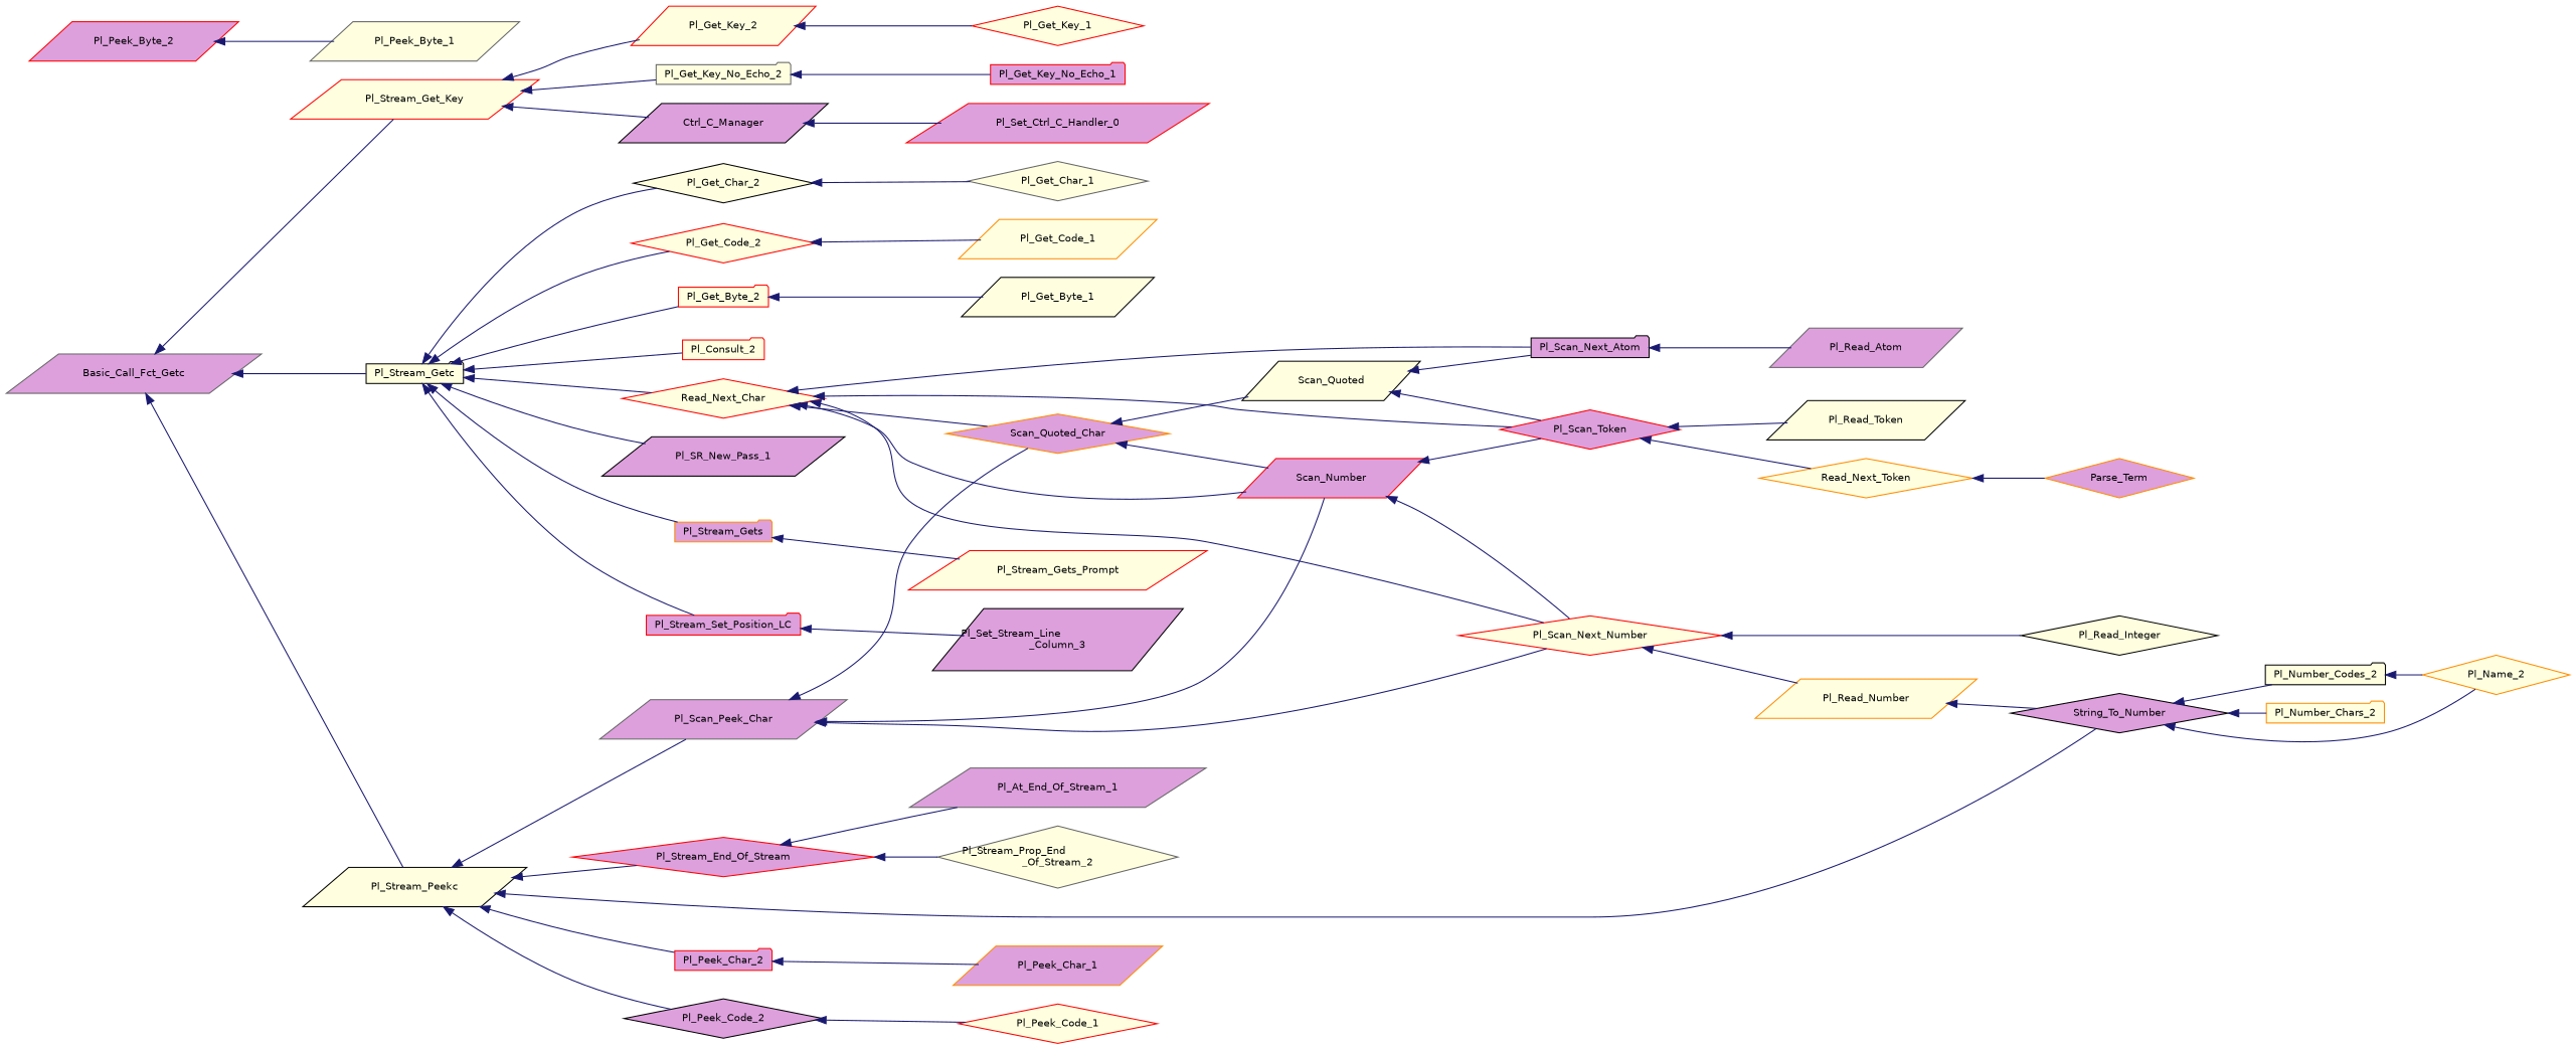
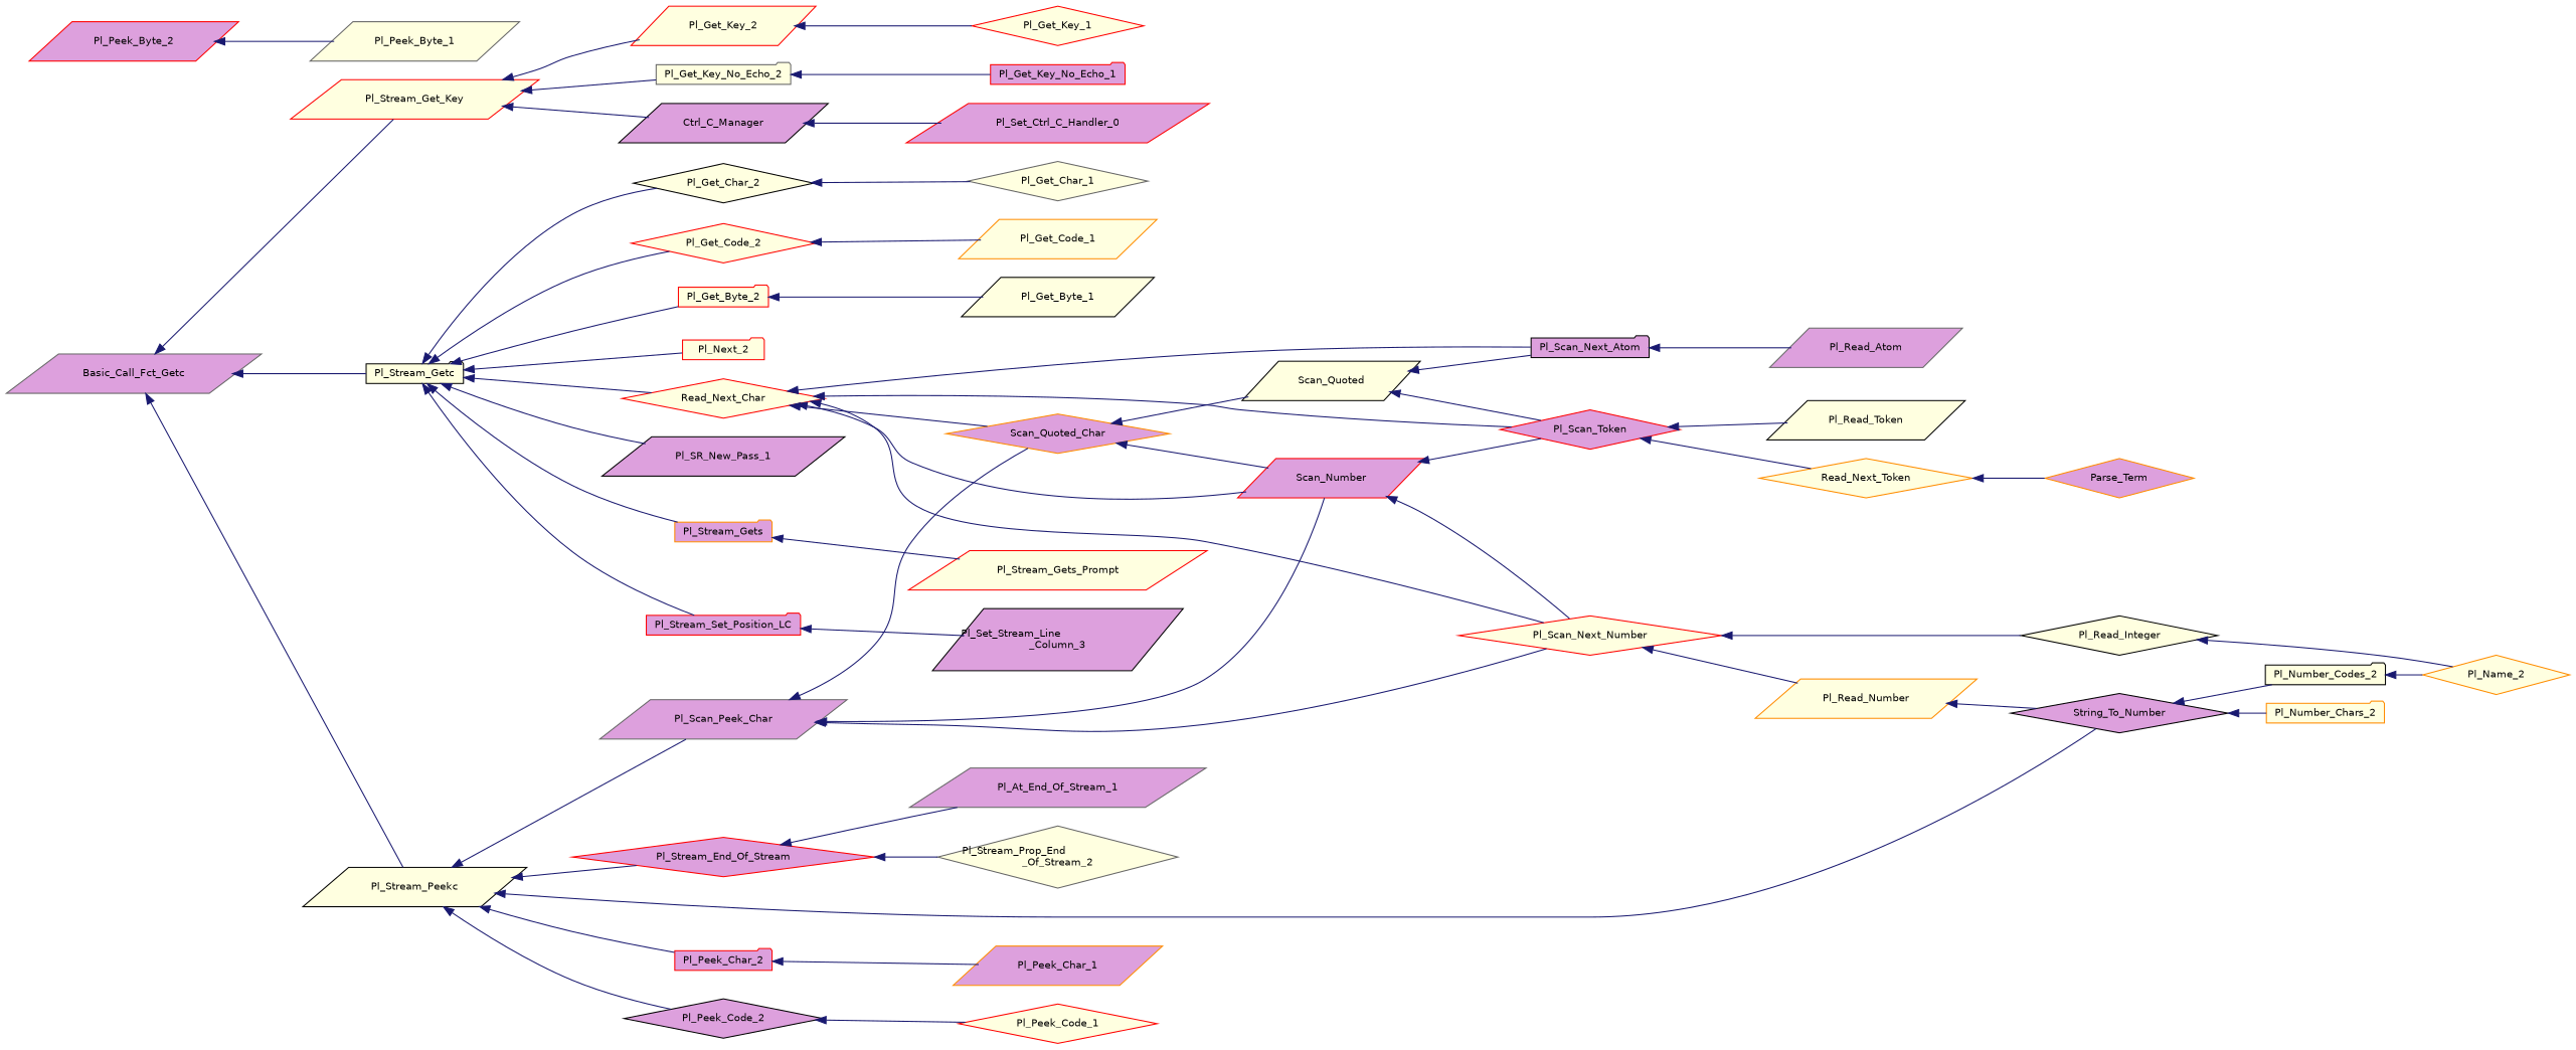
  digraph {
    rankdir=LR
    node [color=red fillcolor=lightyellow fontname=Helvetica fontsize=10 shape=parallelogram style=filled]
    edge [color=midnightblue dir=back fontname=Helvetica fontsize=10 labelfontname=Helvetica labelfontsize=10 style=solid]
    n1 [color=gray40 fillcolor=plum fontcolor=black height=0.2 label=Basic_Call_Fct_Getc width=0.4]
    n2 [height=0.2 label=Pl_Stream_Get_Key width=0.4]
    n3 [color=black height=0.2 label=Pl_Stream_Getc shape=folder width=0.4]
    n4 [color=black height=0.2 label=Pl_Stream_Peekc width=0.4]
    n5 [height=0.2 label=Pl_Get_Key_2 width=0.4]
    n6 [color=gray40 height=0.2 label=Pl_Get_Key_No_Echo_2 shape=folder width=0.4]
    n7 [color=black fillcolor=plum height=0.2 label=Ctrl_C_Manager width=0.4]
    n8 [color=black height=0.2 label=Pl_Get_Char_2 shape=diamond width=0.4]
    n9 [height=0.2 label=Pl_Get_Code_2 shape=diamond width=0.4]
    n10 [height=0.2 label=Pl_Get_Byte_2 shape=folder width=0.4]
-   n11 [height=0.2 label=Pl_Consult_2 shape=folder width=0.4]
+   n11 [height=0.2 label=Pl_Next_2 shape=folder width=0.4]
    n12 [height=0.2 label=Read_Next_Char shape=diamond width=0.4]
    n13 [color=black fillcolor=plum height=0.2 label=Pl_SR_New_Pass_1 width=0.4]
    n14 [color=darkorange fillcolor=plum height=0.2 label=Pl_Stream_Gets shape=folder width=0.4]
    n15 [fillcolor=plum height=0.2 label=Pl_Stream_Set_Position_LC shape=folder width=0.4]
    n16 [color=black fillcolor=plum height=0.2 label=String_To_Number shape=diamond width=0.4]
    n17 [fillcolor=plum height=0.2 label=Pl_Peek_Char_2 shape=folder width=0.4]
    n18 [color=black fillcolor=plum height=0.2 label=Pl_Peek_Code_2 shape=diamond width=0.4]
    n19 [color=gray40 fillcolor=plum height=0.2 label=Pl_Scan_Peek_Char width=0.4]
    n20 [fillcolor=plum height=0.2 label=Pl_Stream_End_Of_Stream shape=diamond width=0.4]
    n21 [height=0.2 label=Pl_Get_Key_1 shape=diamond width=0.4]
    n22 [fillcolor=plum height=0.2 label=Pl_Get_Key_No_Echo_1 shape=folder width=0.4]
    n23 [fillcolor=plum height=0.2 label=Pl_Set_Ctrl_C_Handler_0 width=0.4]
    n24 [color=gray40 height=0.2 label=Pl_Get_Char_1 shape=diamond width=0.4]
    n25 [color=darkorange height=0.2 label=Pl_Get_Code_1 width=0.4]
    n26 [color=black height=0.2 label=Pl_Get_Byte_1 width=0.4]
    n27 [fillcolor=plum height=0.2 label=Pl_Scan_Token shape=diamond width=0.4]
    n28 [fillcolor=plum height=0.2 label=Scan_Number width=0.4]
    n29 [height=0.2 label=Pl_Scan_Next_Number shape=diamond width=0.4]
    n30 [color=darkorange fillcolor=plum height=0.2 label=Scan_Quoted_Char shape=diamond width=0.4]
    n31 [color=black fillcolor=plum height=0.2 label=Pl_Scan_Next_Atom shape=folder width=0.4]
    n32 [height=0.2 label=Pl_Stream_Gets_Prompt width=0.4]
    n33 [color=black fillcolor=plum height=0.2 label="Pl_Set_Stream_Line\l_Column_3" width=0.4]
    n34 [color=darkorange height=0.2 label=Read_Next_Token shape=diamond width=0.4]
    n35 [color=black height=0.2 label=Pl_Read_Token width=0.4]
    n36 [color=black height=0.2 label=Pl_Read_Integer shape=diamond width=0.4]
    n37 [color=darkorange height=0.2 label=Pl_Read_Number width=0.4]
    n38 [color=black height=0.2 label=Scan_Quoted width=0.4]
    n39 [color=gray40 fillcolor=plum height=0.2 label=Pl_Read_Atom width=0.4]
    n40 [color=darkorange fillcolor=plum height=0.2 label=Parse_Term shape=diamond width=0.4]
    n41 [color=darkorange height=0.2 label=Pl_Number_Chars_2 shape=folder width=0.4]
    n42 [color=black height=0.2 label=Pl_Number_Codes_2 shape=folder width=0.4]
    n43 [color=darkorange height=0.2 label=Pl_Name_2 shape=diamond width=0.4]
    n44 [color=darkorange fillcolor=plum height=0.2 label=Pl_Peek_Char_1 width=0.4]
    n45 [height=0.2 label=Pl_Peek_Code_1 shape=diamond width=0.4]
    n46 [fillcolor=plum height=0.2 label=Pl_Peek_Byte_2 width=0.4]
    n47 [color=gray40 height=0.2 label=Pl_Peek_Byte_1 width=0.4]
    n48 [color=gray40 height=0.2 label="Pl_Stream_Prop_End\l_Of_Stream_2" shape=diamond width=0.4]
    n49 [color=gray40 fillcolor=plum height=0.2 label=Pl_At_End_Of_Stream_1 width=0.4]
    n1 -> n2
    n1 -> n3
    n1 -> n4
    n2 -> n5
    n2 -> n6
    n2 -> n7
    n3 -> n8
    n3 -> n9
    n3 -> n10
    n3 -> n11
    n3 -> n12
    n3 -> n13
    n3 -> n14
    n3 -> n15
    n4 -> n16
    n4 -> n17
    n4 -> n18
    n4 -> n19
    n4 -> n20
    n5 -> n21
    n6 -> n22
    n7 -> n23
    n8 -> n24
    n9 -> n25
    n10 -> n26
    n12 -> n27
    n12 -> n28
    n12 -> n29
    n12 -> n30
    n12 -> n31
    n14 -> n32
    n15 -> n33
    n16 -> n41
    n16 -> n42
-   n16 -> n43
+   n36 -> n43
    n17 -> n44
    n18 -> n45
    n19 -> n28
    n19 -> n29
    n19 -> n30
    n20 -> n48
    n20 -> n49
    n27 -> n34
    n27 -> n35
    n28 -> n27
    n28 -> n29
    n29 -> n36
    n29 -> n37
    n30 -> n28
    n30 -> n38
    n31 -> n39
    n34 -> n40
    n37 -> n16
    n38 -> n27
    n38 -> n31
    n42 -> n43
    n46 -> n47
  }
